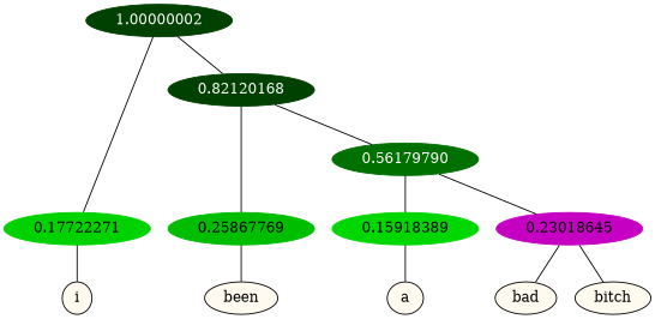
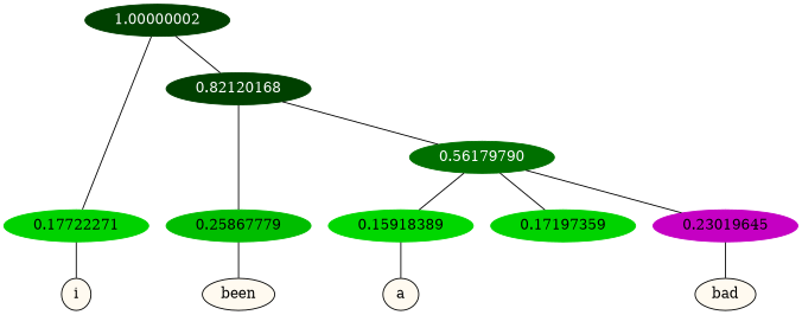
  graph {
    node [color=black format=png nodesep=0.001 ordering=out overlap_scaling=0.01 ranksep=0.001 style=filled]
    n1 [fillcolor=floralwhite height=0.15 label=i style="filled,solid" width=0.15]
    n2 [fillcolor=floralwhite height=0.15 label=been style="filled,solid" width=0.15]
    n3 [fillcolor=floralwhite height=0.15 label=a style="filled,solid" width=0.15]
    n4 [fillcolor=floralwhite height=0.15 label=bad style="filled,solid" width=0.15]
-   n5 [fillcolor=floralwhite height=0.15 label=bitch style="filled,solid" width=0.15]
    n6 [color="0.334 1.000 0.822" fontcolor=black height=0.15 label=0.17722271 width=0.15]
-   n7 [color="0.334 1.000 0.741" fontcolor=black height=0.15 label=0.25867769 width=0.15]
+   n7 [color="0.334 1.000 0.741" fontcolor=black height=0.15 label=0.25867779 width=0.15]
    n8 [color="0.334 1.000 0.841" fontcolor=black height=0.15 label=0.15918389 width=0.15]
-   n10 [color="0.835 1.000 0.770" fontcolor=black height=0.15 label=0.23018645 width=0.15]
+   n9 [color="0.334 1.000 0.828" fontcolor=black height=0.15 label=0.17197359 width=0.15]
+   n10 [color="0.835 1.000 0.770" fontcolor=black height=0.15 label=0.23019645 width=0.15]
    n11 [color="0.334 1.000 0.250" fontcolor=grey99 height=0.15 label=1.00000002 width=0.15]
    n12 [color="0.334 1.000 0.250" fontcolor=grey99 height=0.15 label=0.82120168 width=0.15]
    n13 [color="0.334 1.000 0.438" fontcolor=grey99 height=0.15 label=0.56179790 width=0.15]
    subgraph sub_1 {
      rank=same
      n1
      n2
      n3
      n4
-     n5
    }
    subgraph sub_2 {
      rank=same
      n6
      n7
      n8
+     n9
      n10
    }
    n6 -- n1
    n7 -- n2
    n8 -- n3
    n10 -- n4
-   n10 -- n5
    n11 -- n6
    n11 -- n12
    n12 -- n7
    n12 -- n13
    n13 -- n8
+   n13 -- n9
    n13 -- n10
  }
